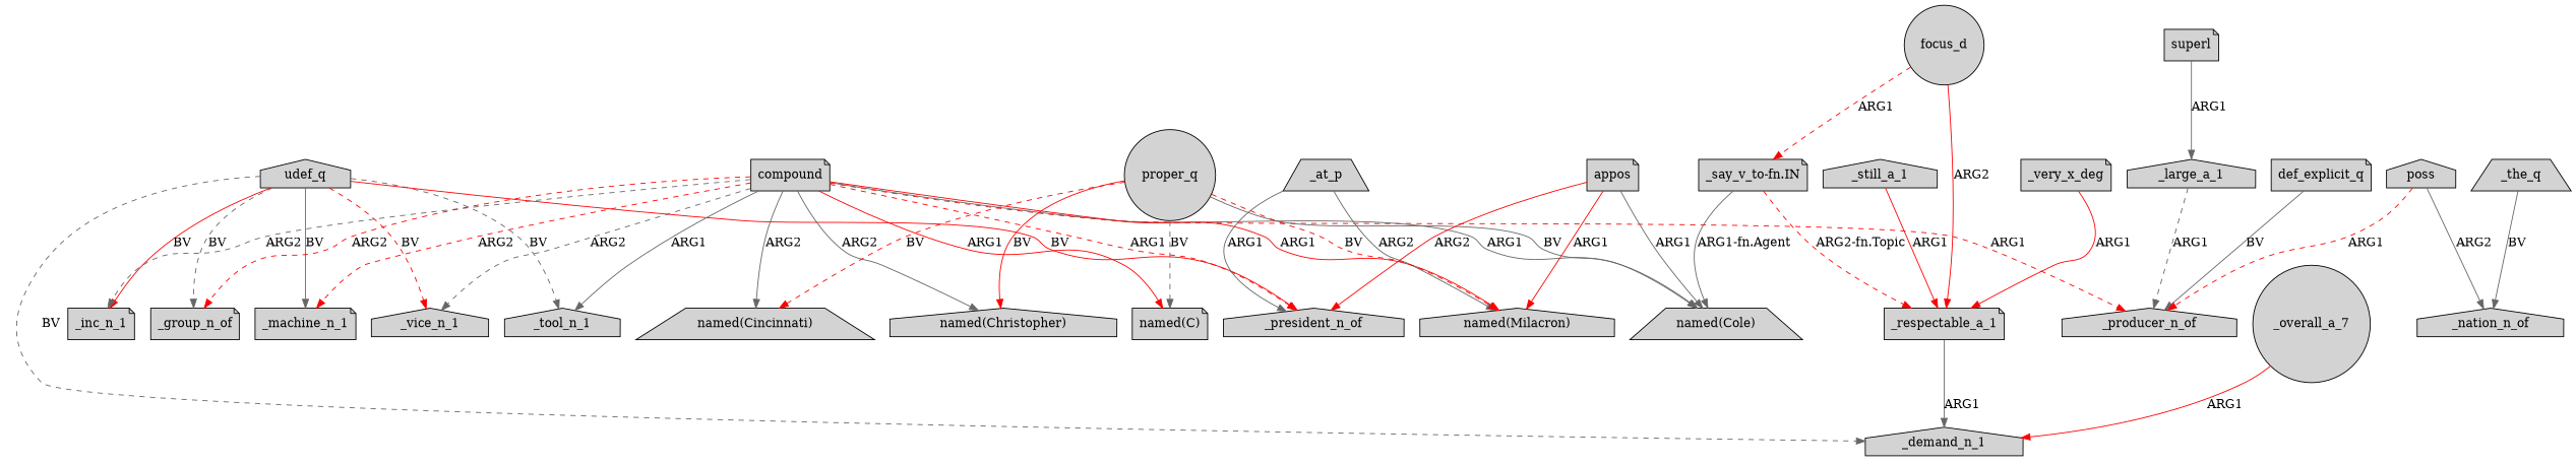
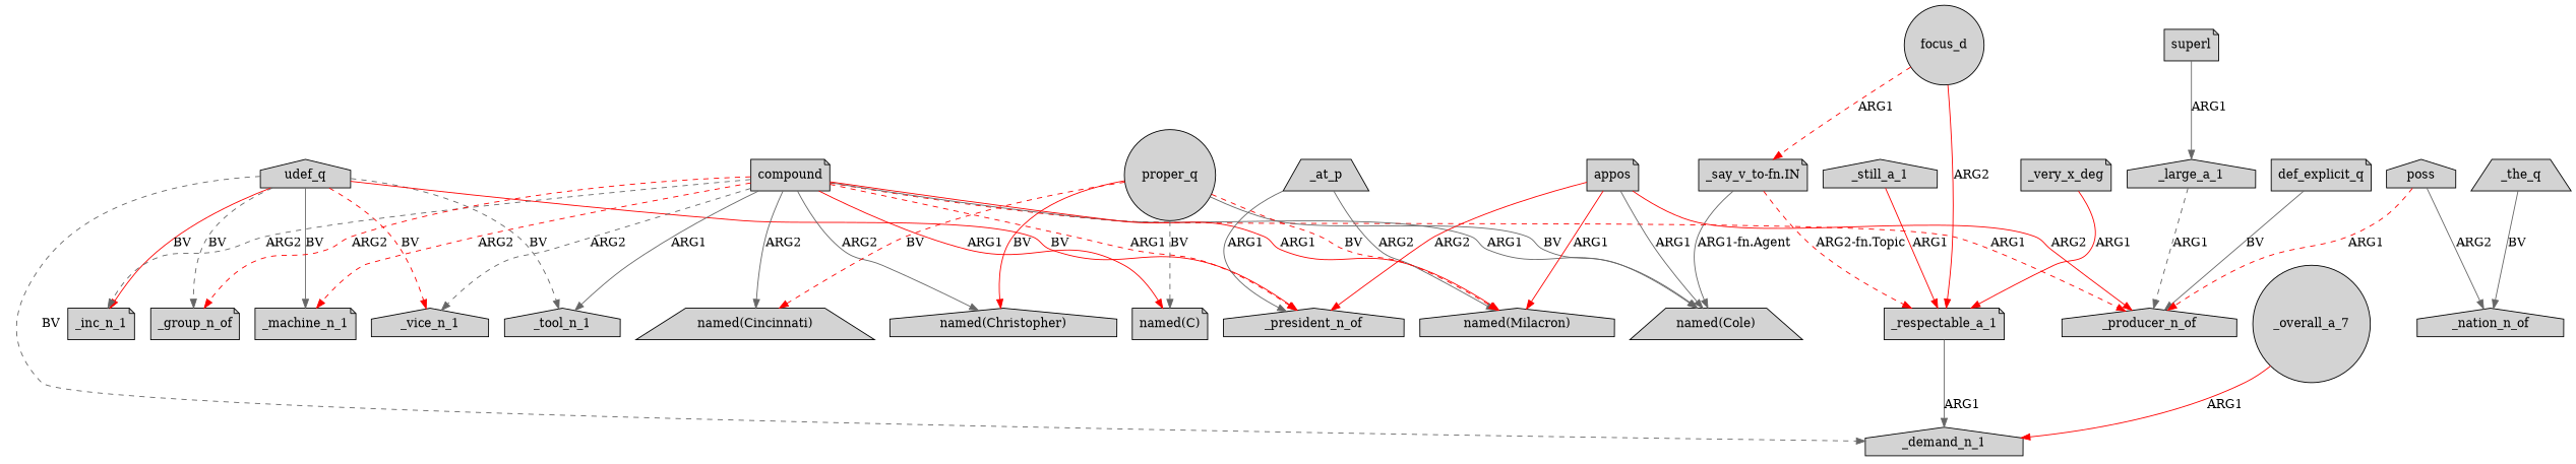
  digraph {
    node [shape=house style=filled]
    edge [color=gray40 style=solid]
    superl [shape=note]
    _large_a_1
    _producer_n_of
    _machine_n_1 [shape=note]
    udef_q
    _vice_n_1
    _inc_n_1 [shape=note]
    _demand_n_1
    _tool_n_1
    _president_n_of
    _group_n_of [shape=note]
    compound [shape=note]
    "named(Cole)" [shape=trapezium]
    "named(Christopher)"
    "named(Milacron)"
    "named(Cincinnati)" [shape=trapezium]
    "named(C)" [shape=note]
    focus_d [shape=circle]
    _respectable_a_1 [shape=note]
    "_say_v_to-fn.IN" [shape=note]
    _very_x_deg [shape=note]
    def_explicit_q [shape=note]
    n23 [label=_overall_a_7 shape=circle]
    _at_p [shape=trapezium]
    proper_q [shape=circle]
    appos [shape=note]
    _the_q [shape=trapezium]
    _nation_n_of
    poss
    _still_a_1
    superl -> _large_a_1 [label=ARG1]
    _large_a_1 -> _producer_n_of [label=ARG1 style=dashed]
    udef_q -> _machine_n_1 [label=BV]
    udef_q -> _vice_n_1 [color=red label=BV style=dashed]
    udef_q -> _inc_n_1 [color=red label=BV]
    udef_q -> _demand_n_1 [label=BV style=dashed]
    udef_q -> _tool_n_1 [label=BV style=dashed]
    udef_q -> _president_n_of [color=red label=BV]
    udef_q -> _group_n_of [label=BV style=dashed]
    compound -> _producer_n_of [color=red label=ARG1 style=dashed]
    compound -> _machine_n_1 [color=red label=ARG2 style=dashed]
    compound -> _vice_n_1 [label=ARG2 style=dashed]
    compound -> _inc_n_1 [label=ARG2 style=dashed]
    compound -> _tool_n_1 [label=ARG1]
    compound -> _president_n_of [color=red label=ARG1 style=dashed]
    compound -> _group_n_of [color=red label=ARG2 style=dashed]
    compound -> "named(Cole)" [label=ARG1]
    compound -> "named(Christopher)" [label=ARG2]
    compound -> "named(Milacron)" [color=red label=ARG1]
    compound -> "named(Cincinnati)" [label=ARG2]
    compound -> "named(C)" [color=red label=ARG1]
    focus_d -> _respectable_a_1 [color=red label=ARG2]
    focus_d -> "_say_v_to-fn.IN" [color=red label=ARG1 style=dashed]
    _respectable_a_1 -> _demand_n_1 [label=ARG1]
    "_say_v_to-fn.IN" -> "named(Cole)" [label="ARG1-fn.Agent"]
    "_say_v_to-fn.IN" -> _respectable_a_1 [color=red label="ARG2-fn.Topic" style=dashed]
    _very_x_deg -> _respectable_a_1 [color=red label=ARG1]
    def_explicit_q -> _producer_n_of [label=BV]
    n23 -> _demand_n_1 [color=red label=ARG1]
    _at_p -> _president_n_of [label=ARG1]
    _at_p -> "named(Milacron)" [label=ARG2]
    proper_q -> "named(Cole)" [label=BV]
    proper_q -> "named(Christopher)" [color=red label=BV]
    proper_q -> "named(Milacron)" [color=red label=BV style=dashed]
    proper_q -> "named(Cincinnati)" [color=red label=BV style=dashed]
    proper_q -> "named(C)" [label=BV style=dashed]
+   appos -> _producer_n_of [color=red label=ARG2]
    appos -> _president_n_of [color=red label=ARG2]
    appos -> "named(Cole)" [label=ARG1]
    appos -> "named(Milacron)" [color=red label=ARG1]
    _the_q -> _nation_n_of [label=BV]
    poss -> _producer_n_of [color=red label=ARG1 style=dashed]
    poss -> _nation_n_of [label=ARG2]
    _still_a_1 -> _respectable_a_1 [color=red label=ARG1]
  }
